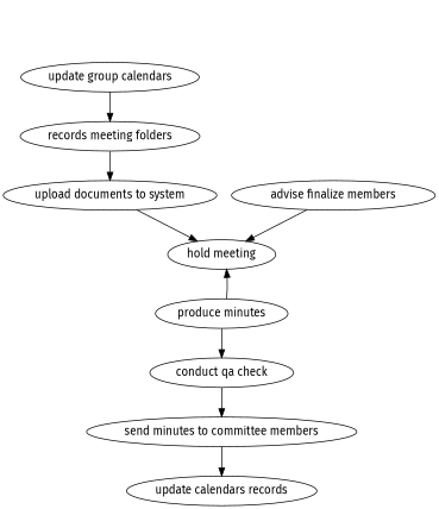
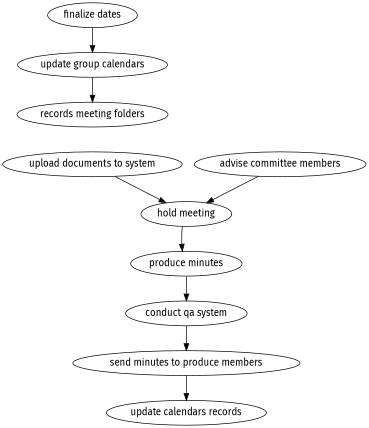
  strict digraph {
    fontname="Fira Sans"
    node [fontname="Fira Sans"]
    edge [attrs="{'type': 'flow', 'label': 'flow'}" fontname="Fira Sans"]
+   "finalize dates" [attrs="{'type': 'Activity', 'label': 'finalize dates'}"]
    "update group calendars" [attrs="{'type': 'Activity', 'label': 'update group calendars'}"]
    n3 [attrs="{'type': 'Activity', 'label': 'create meeting folders'}" label="records meeting folders"]
    "upload documents to system" [attrs="{'type': 'Activity', 'label': 'upload documents to system'}"]
    "hold meeting" [attrs="{'type': 'Activity', 'label': 'hold meeting'}"]
-   "advise committee members" [attrs="{'type': 'Activity', 'label': 'advise committee members'}" label="advise finalize members"]
+   "advise committee members" [attrs="{'type': 'Activity', 'label': 'advise committee members'}"]
    "produce minutes" [attrs="{'type': 'Activity', 'label': 'produce minutes'}"]
-   "conduct qa check" [attrs="{'type': 'Activity', 'label': 'conduct qa check'}"]
-   "send minutes to committee members" [attrs="{'type': 'Activity', 'label': 'send minutes to committee members'}"]
+   "conduct qa check" [attrs="{'type': 'Activity', 'label': 'conduct qa check'}" label="conduct qa system"]
+   "send minutes to committee members" [attrs="{'type': 'Activity', 'label': 'send minutes to committee members'}" label="send minutes to produce members"]
    n10 [attrs="{'type': 'Activity', 'label': 'update departmental records'}" label="update calendars records"]
+   "finalize dates" -> "update group calendars"
    "update group calendars" -> n3
-   n3 -> "upload documents to system"
    "upload documents to system" -> "hold meeting"
-   "produce minutes" -> "hold meeting"
+   "hold meeting" -> "produce minutes"
    "advise committee members" -> "hold meeting"
    "produce minutes" -> "conduct qa check"
    "conduct qa check" -> "send minutes to committee members"
    "send minutes to committee members" -> n10
  }
